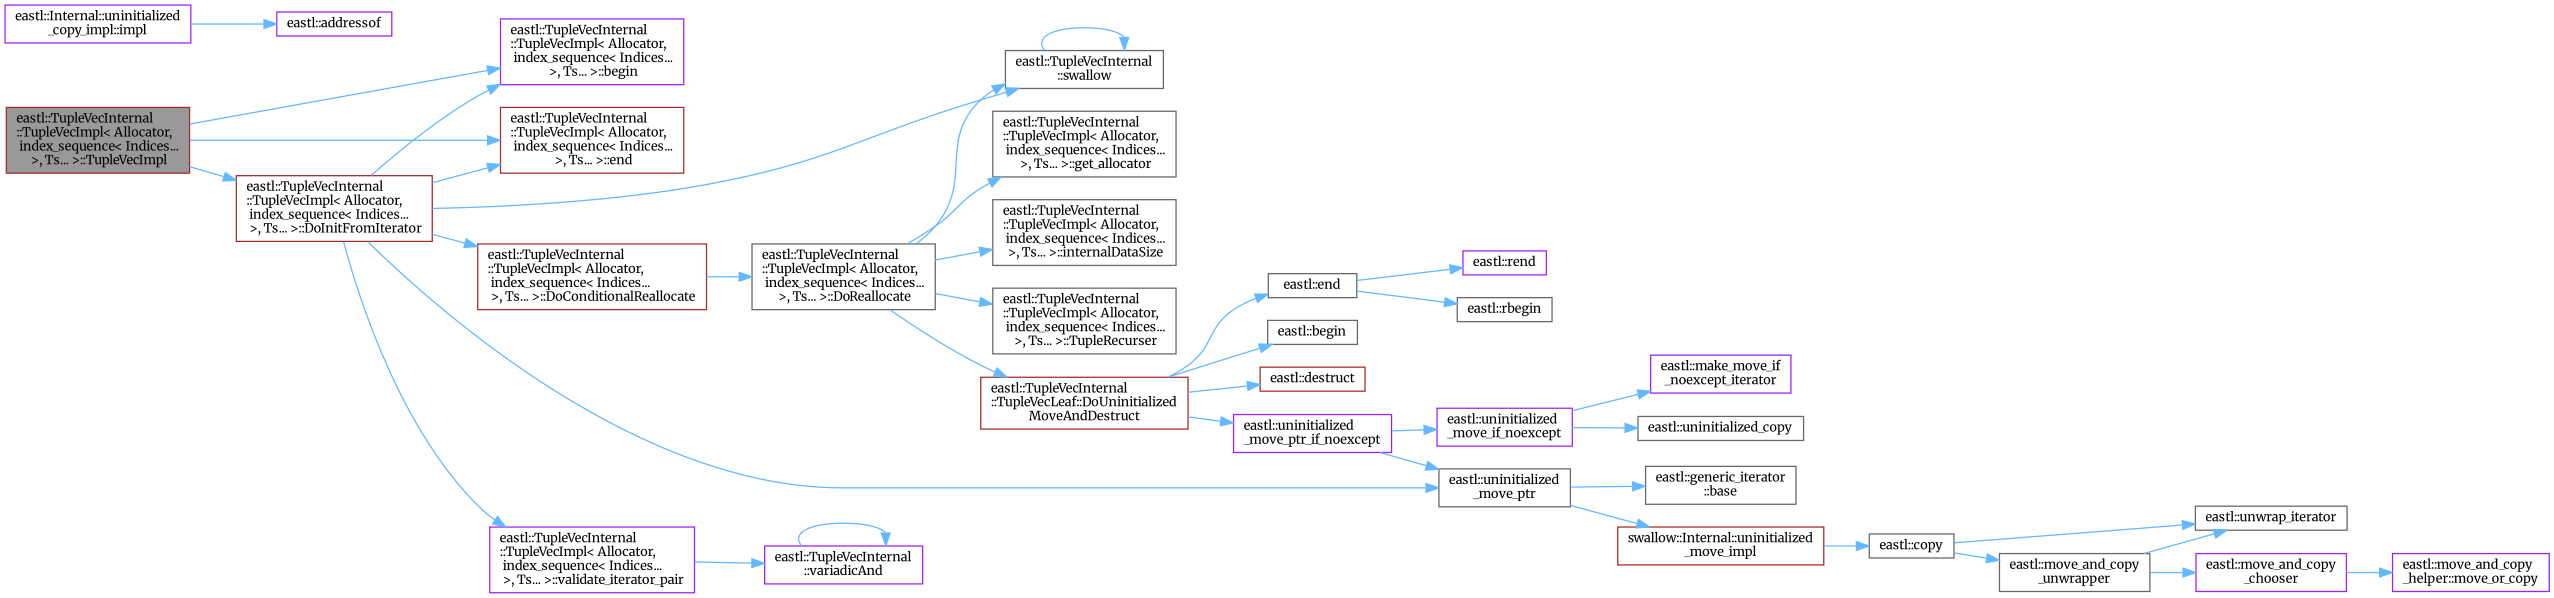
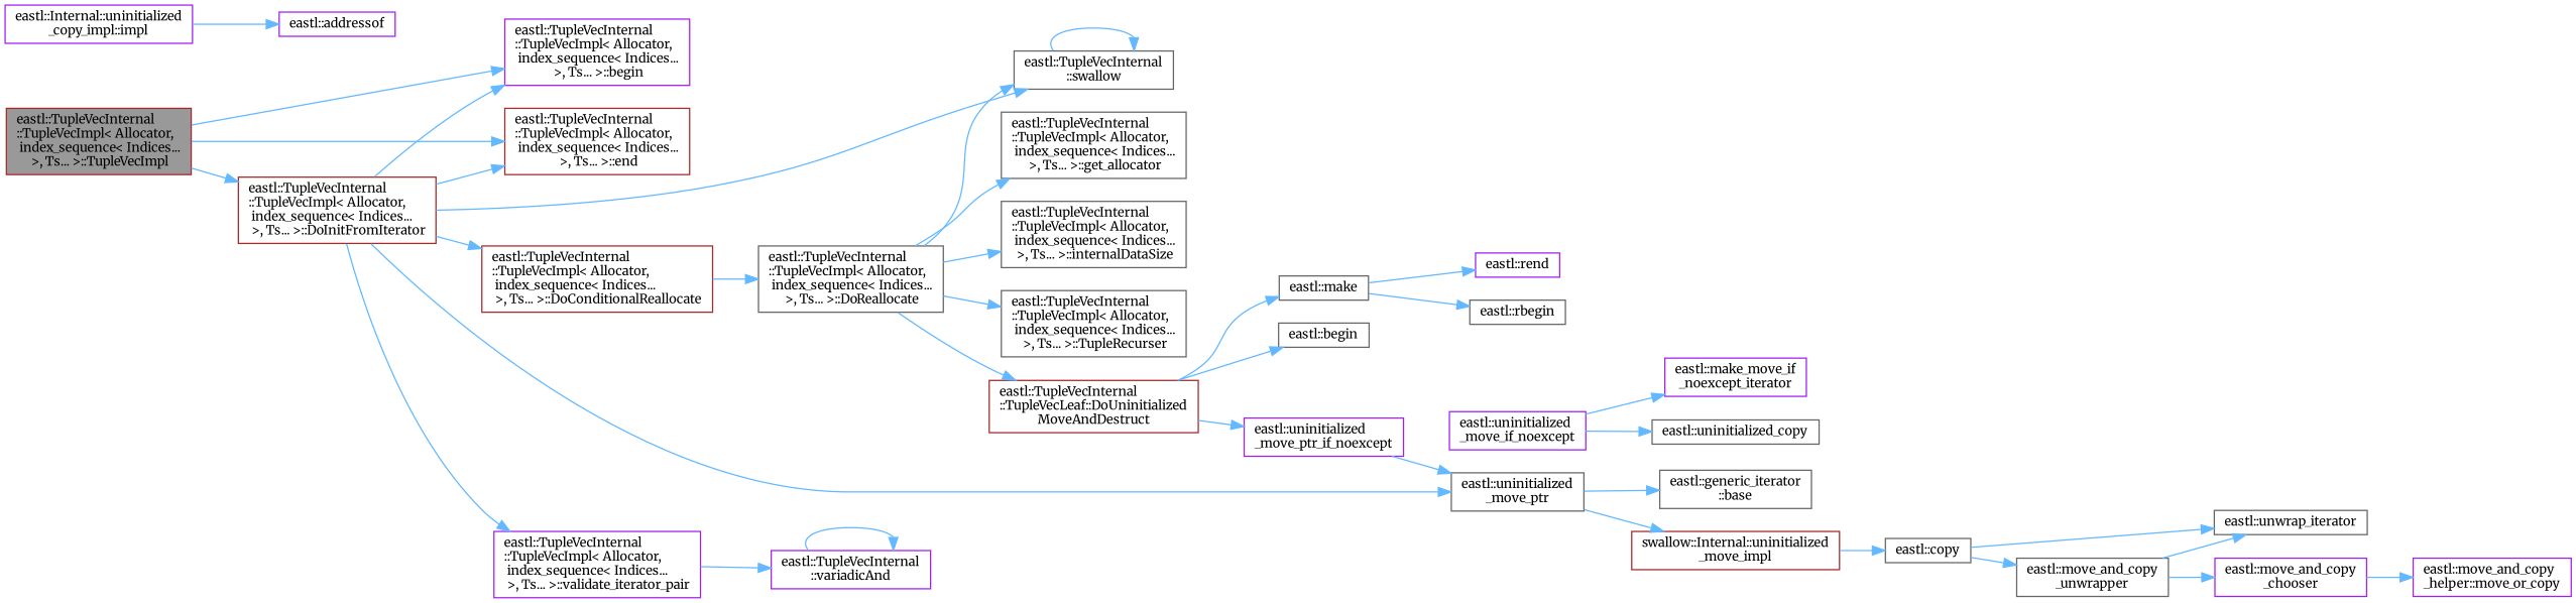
  digraph {
    fontname=Merriweather
    rankdir=LR
    node [color=gray40 fillcolor=white fontname=Merriweather fontsize=10 shape=box style=filled]
    edge [color=steelblue1 fontname=Merriweather fontsize=10 labelfontname=Helvetica labelfontsize=10 style=solid]
    n1 [color=brown fillcolor=grey60 fontcolor=black height=0.2 label="eastl::TupleVecInternal\l::TupleVecImpl\< Allocator,\l index_sequence\< Indices...\l \>, Ts... \>::TupleVecImpl" width=0.4]
    n2 [color=purple height=0.2 label="eastl::TupleVecInternal\l::TupleVecImpl\< Allocator,\l index_sequence\< Indices...\l \>, Ts... \>::begin" width=0.4]
    n3 [color=brown height=0.2 label="eastl::TupleVecInternal\l::TupleVecImpl\< Allocator,\l index_sequence\< Indices...\l \>, Ts... \>::DoInitFromIterator" width=0.4]
    n4 [color=brown height=0.2 label="eastl::TupleVecInternal\l::TupleVecImpl\< Allocator,\l index_sequence\< Indices...\l \>, Ts... \>::end" width=0.4]
    n5 [color=brown height=0.2 label="eastl::TupleVecInternal\l::TupleVecImpl\< Allocator,\l index_sequence\< Indices...\l \>, Ts... \>::DoConditionalReallocate" width=0.4]
    n6 [height=0.2 label="eastl::uninitialized\l_move_ptr" width=0.4]
    n7 [height=0.2 label="eastl::TupleVecInternal\l::swallow" width=0.4]
    n8 [color=purple height=0.2 label="eastl::TupleVecInternal\l::TupleVecImpl\< Allocator,\l index_sequence\< Indices...\l \>, Ts... \>::validate_iterator_pair" width=0.4]
    n9 [height=0.2 label="eastl::TupleVecInternal\l::TupleVecImpl\< Allocator,\l index_sequence\< Indices...\l \>, Ts... \>::DoReallocate" width=0.4]
    n10 [height=0.2 label="eastl::generic_iterator\l::base" width=0.4]
    n11 [color=brown height=0.2 label="swallow::Internal::uninitialized\l_move_impl" width=0.4]
    n12 [color=purple height=0.2 label="eastl::TupleVecInternal\l::variadicAnd" width=0.4]
    n13 [color=brown height=0.2 label="eastl::TupleVecInternal\l::TupleVecLeaf::DoUninitialized\lMoveAndDestruct" width=0.4]
    n14 [height=0.2 label="eastl::TupleVecInternal\l::TupleVecImpl\< Allocator,\l index_sequence\< Indices...\l \>, Ts... \>::get_allocator" width=0.4]
    n15 [height=0.2 label="eastl::TupleVecInternal\l::TupleVecImpl\< Allocator,\l index_sequence\< Indices...\l \>, Ts... \>::internalDataSize" width=0.4]
    n16 [height=0.2 label="eastl::TupleVecInternal\l::TupleVecImpl\< Allocator,\l index_sequence\< Indices...\l \>, Ts... \>::TupleRecurser" width=0.4]
    n17 [height=0.2 label="eastl::begin" width=0.4]
-   n18 [color=brown height=0.2 label="eastl::destruct" width=0.4]
-   n19 [height=0.2 label="eastl::end" width=0.4]
+   n19 [height=0.2 label="eastl::make" width=0.4]
    n20 [color=purple height=0.2 label="eastl::uninitialized\l_move_ptr_if_noexcept" width=0.4]
    n21 [height=0.2 label="eastl::rbegin" width=0.4]
    n22 [color=purple height=0.2 label="eastl::rend" width=0.4]
    n23 [color=purple height=0.2 label="eastl::uninitialized\l_move_if_noexcept" width=0.4]
    n24 [color=purple height=0.2 label="eastl::make_move_if\l_noexcept_iterator" width=0.4]
    n25 [height=0.2 label="eastl::uninitialized_copy" width=0.4]
    n26 [color=purple height=0.2 label="eastl::Internal::uninitialized\l_copy_impl::impl" width=0.4]
    n27 [color=purple height=0.2 label="eastl::addressof" width=0.4]
    n28 [height=0.2 label="eastl::copy" width=0.4]
    n29 [height=0.2 label="eastl::move_and_copy\l_unwrapper" width=0.4]
    n30 [height=0.2 label="eastl::unwrap_iterator" width=0.4]
    n31 [color=purple height=0.2 label="eastl::move_and_copy\l_chooser" width=0.4]
    n32 [color=purple height=0.2 label="eastl::move_and_copy\l_helper::move_or_copy" width=0.4]
    n1 -> n2
    n1 -> n3
    n1 -> n4
    n3 -> n2
    n3 -> n4
    n3 -> n5
    n3 -> n6
    n3 -> n7
    n3 -> n8
    n5 -> n9
    n6 -> n10
    n6 -> n11
    n7 -> n7
    n8 -> n12
    n9 -> n7
    n9 -> n13
    n9 -> n14
    n9 -> n15
    n9 -> n16
    n11 -> n28
    n12 -> n12
    n13 -> n17
-   n13 -> n18
    n13 -> n19
    n13 -> n20
    n19 -> n21
    n19 -> n22
    n20 -> n6
-   n20 -> n23
    n23 -> n24
    n23 -> n25
    n26 -> n27
    n28 -> n29
    n28 -> n30
    n29 -> n30
    n29 -> n31
    n31 -> n32
  }
